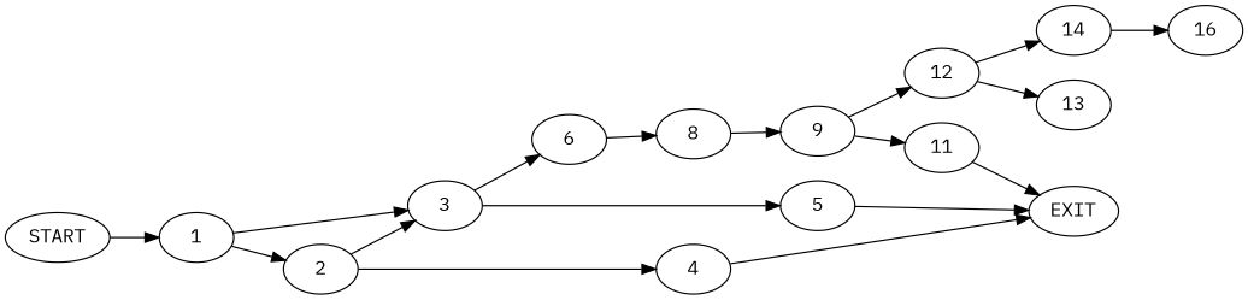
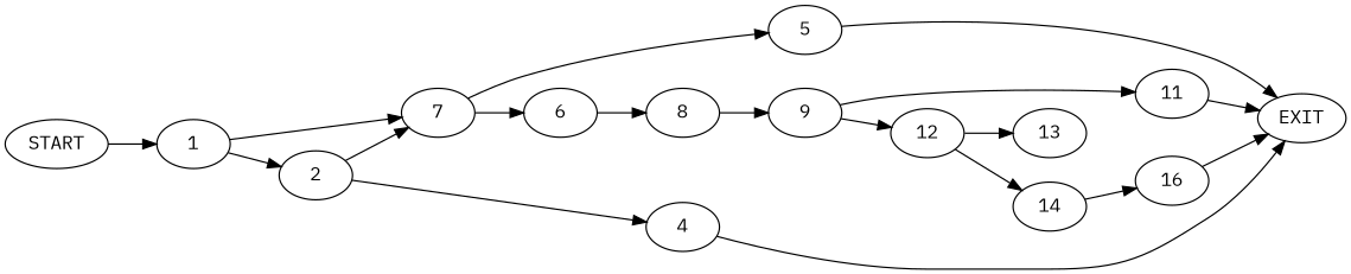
  digraph {
    fontname="IBM Plex Mono"
    rankdir=LR
    node [fontname="IBM Plex Mono"]
    edge [fontname="IBM Plex Mono"]
    n1 [label=START]
    1
    2
-   3
+   3 [label=7]
    n5 [label=EXIT]
    4
    5
    6
    8
    9
    11
    12
    13
    14
    16
    n1 -> 1
    1 -> 2
    1 -> 3
    2 -> 3
    2 -> 4
    3 -> 5
    3 -> 6
    4 -> n5
    5 -> n5
    6 -> 8
    8 -> 9
    9 -> 11
    9 -> 12
    11 -> n5
    12 -> 13
    12 -> 14
    14 -> 16
+   16 -> n5
  }
